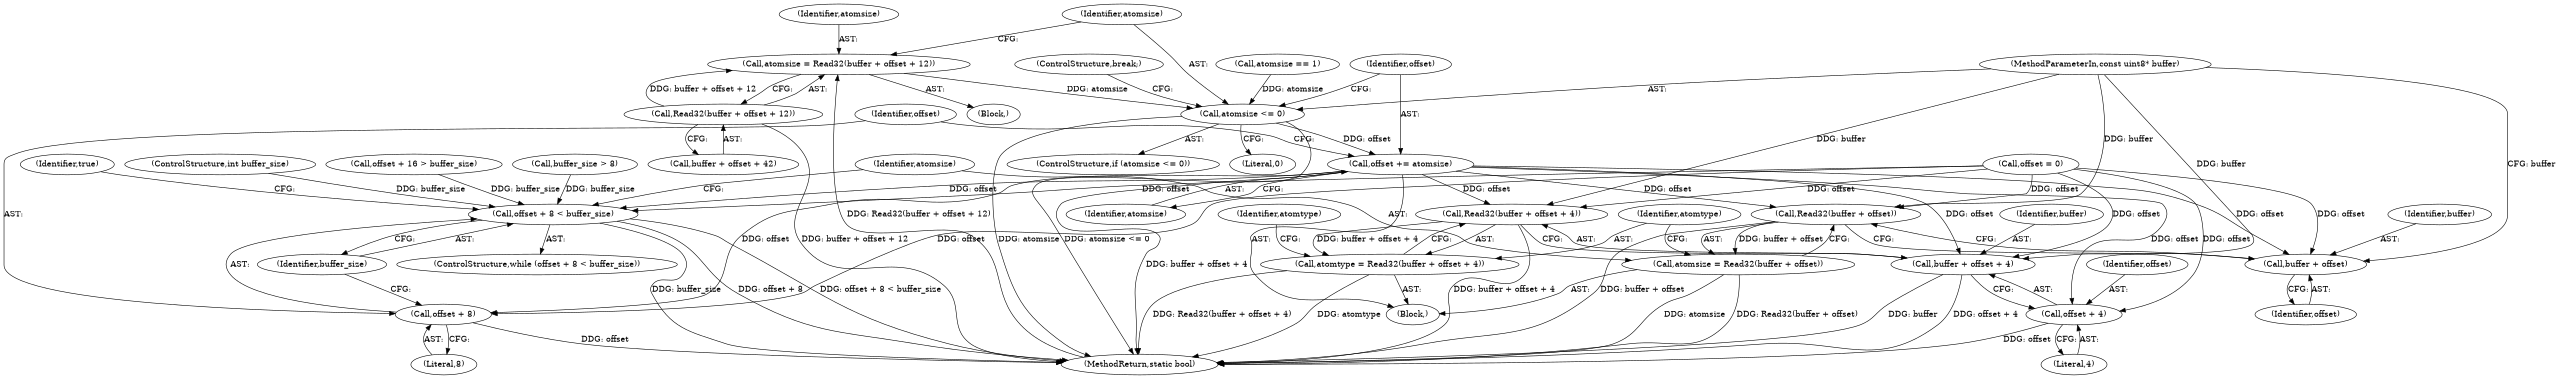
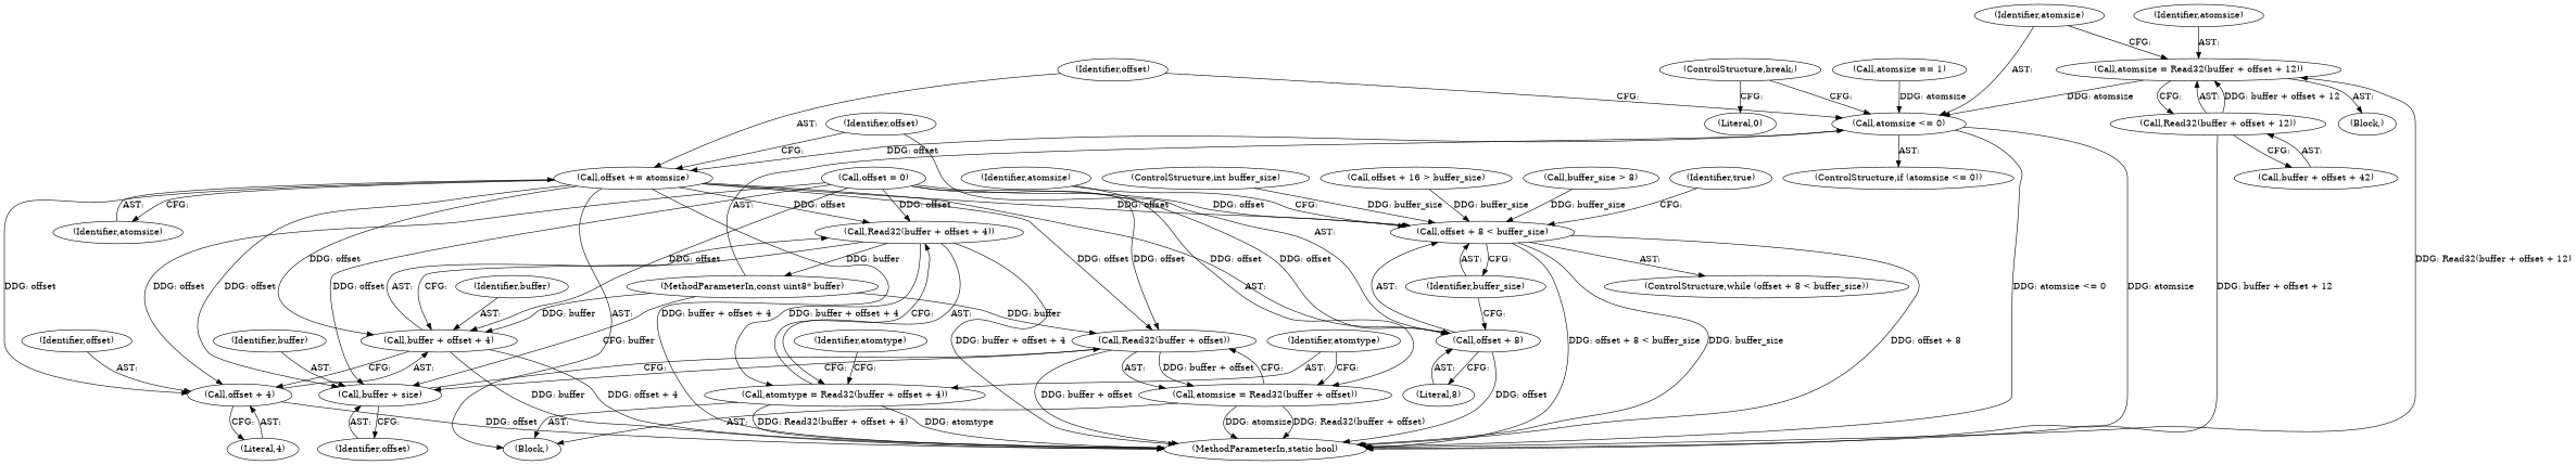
  digraph {
    n1 [label="(Call,atomsize = Read32(buffer + offset + 12))"]
    n2 [label="(Call,Read32(buffer + offset + 12))"]
    n3 [label="(Call,atomsize <= 0)"]
    n4 [label="(Block,)"]
-   n5 [label="(MethodReturn,static bool)"]
+   n5 [label="(MethodParameterIn,static bool)"]
    n6 [label="(Call,buffer + offset + 42)"]
    n7 [label="(Call,offset += atomsize)"]
    n8 [label="(ControlStructure,if (atomsize <= 0))"]
    n9 [label="(Literal,0)"]
    n10 [label="(Call,offset + 8 < buffer_size)"]
    n11 [label="(Call,offset + 8)"]
    n12 [label="(Call,Read32(buffer + offset))"]
-   n13 [label="(Call,buffer + offset)"]
+   n13 [label="(Call,buffer + size)"]
    n14 [label="(Call,Read32(buffer + offset + 4))"]
    n15 [label="(Call,buffer + offset + 4)"]
    n16 [label="(Call,offset + 4)"]
    n17 [label="(Identifier,atomsize)"]
    n18 [label="(Block,)"]
    n19 [label="(ControlStructure,while (offset + 8 < buffer_size))"]
    n20 [label="(Identifier,buffer_size)"]
    n21 [label="(Literal,8)"]
    n22 [label="(Call,atomsize = Read32(buffer + offset))"]
    n23 [label="(Identifier,offset)"]
    n24 [label="(Call,atomtype = Read32(buffer + offset + 4))"]
    n25 [label="(Literal,4)"]
    n26 [label="(Identifier,atomsize)"]
    n27 [label="(Identifier,offset)"]
    n28 [label="(Call,buffer_size > 8)"]
    n29 [label="(Identifier,true)"]
    n30 [label="(Identifier,buffer)"]
    n31 [label="(ControlStructure,break;)"]
    n32 [label="(Identifier,atomtype)"]
    n33 [label="(Identifier,offset)"]
    n34 [label="(Identifier,atomsize)"]
    n35 [label="(Identifier,buffer)"]
    n36 [label="(Call,offset = 0)"]
    n37 [label="(Identifier,offset)"]
    n38 [label="(ControlStructure,int buffer_size)"]
    n39 [label="(Call,offset + 16 > buffer_size)"]
    n40 [label="(Identifier,atomsize)"]
    n41 [label="(Call,atomsize == 1)"]
    n42 [label="(MethodParameterIn,const uint8* buffer)"]
    n43 [label="(Identifier,atomtype)"]
    n1 -> n2 [label="CFG: "]
    n1 -> n3 [label="DDG: atomsize"]
    n1 -> n4 [label="AST: "]
    n2 -> n1 [label="AST: "]
    n2 -> n1 [label="DDG: buffer + offset + 12"]
    n2 -> n5 [label="DDG: buffer + offset + 12"]
    n2 -> n6 [label="CFG: "]
    n3 -> n5 [label="DDG: atomsize"]
    n3 -> n5 [label="DDG: atomsize <= 0"]
    n3 -> n7 [label="DDG: offset"]
    n3 -> n8 [label="AST: "]
-   n3 -> n9 [label="CFG: "]
+   n31 -> n9 [label="CFG: "]
    n5 -> n1 [label="DDG: Read32(buffer + offset + 12)"]
    n6 -> n2 [label="AST: "]
    n7 -> n5 [label="DDG: buffer + offset + 4"]
    n7 -> n10 [label="DDG: offset"]
    n7 -> n11 [label="DDG: offset"]
    n7 -> n12 [label="DDG: offset"]
    n7 -> n13 [label="DDG: offset"]
    n7 -> n14 [label="DDG: offset"]
    n7 -> n15 [label="DDG: offset"]
    n7 -> n16 [label="DDG: offset"]
    n7 -> n17 [label="CFG: "]
    n7 -> n18 [label="AST: "]
    n10 -> n5 [label="DDG: offset + 8 < buffer_size"]
    n10 -> n5 [label="DDG: buffer_size"]
    n10 -> n5 [label="DDG: offset + 8"]
    n10 -> n19 [label="AST: "]
    n10 -> n20 [label="CFG: "]
    n11 -> n5 [label="DDG: offset"]
    n11 -> n10 [label="AST: "]
    n11 -> n21 [label="CFG: "]
    n12 -> n5 [label="DDG: buffer + offset"]
    n12 -> n13 [label="CFG: "]
    n12 -> n22 [label="AST: "]
    n12 -> n22 [label="DDG: buffer + offset"]
    n13 -> n12 [label="CFG: "]
    n13 -> n23 [label="CFG: "]
    n14 -> n5 [label="DDG: buffer + offset + 4"]
    n14 -> n15 [label="CFG: "]
    n14 -> n24 [label="AST: "]
    n14 -> n24 [label="DDG: buffer + offset + 4"]
    n15 -> n5 [label="DDG: buffer"]
    n15 -> n5 [label="DDG: offset + 4"]
    n15 -> n14 [label="AST: "]
    n15 -> n16 [label="CFG: "]
    n16 -> n5 [label="DDG: offset"]
    n16 -> n15 [label="AST: "]
    n16 -> n25 [label="CFG: "]
    n17 -> n7 [label="AST: "]
    n20 -> n10 [label="AST: "]
    n20 -> n11 [label="CFG: "]
    n21 -> n11 [label="AST: "]
    n22 -> n5 [label="DDG: atomsize"]
    n22 -> n5 [label="DDG: Read32(buffer + offset)"]
    n22 -> n12 [label="CFG: "]
    n22 -> n18 [label="AST: "]
    n23 -> n13 [label="AST: "]
    n24 -> n5 [label="DDG: atomtype"]
    n24 -> n5 [label="DDG: Read32(buffer + offset + 4)"]
    n24 -> n14 [label="CFG: "]
    n24 -> n18 [label="AST: "]
    n25 -> n16 [label="AST: "]
    n26 -> n10 [label="CFG: "]
    n26 -> n22 [label="AST: "]
    n27 -> n3 [label="CFG: "]
    n27 -> n7 [label="AST: "]
    n28 -> n10 [label="DDG: buffer_size"]
    n29 -> n10 [label="CFG: "]
    n30 -> n13 [label="AST: "]
    n31 -> n3 [label="CFG: "]
    n32 -> n24 [label="CFG: "]
    n33 -> n7 [label="CFG: "]
    n33 -> n11 [label="AST: "]
    n34 -> n1 [label="CFG: "]
    n34 -> n3 [label="AST: "]
    n35 -> n15 [label="AST: "]
    n36 -> n10 [label="DDG: offset"]
    n36 -> n11 [label="DDG: offset"]
    n36 -> n12 [label="DDG: offset"]
    n36 -> n13 [label="DDG: offset"]
    n36 -> n14 [label="DDG: offset"]
    n36 -> n15 [label="DDG: offset"]
    n36 -> n16 [label="DDG: offset"]
    n37 -> n16 [label="AST: "]
    n38 -> n10 [label="DDG: buffer_size"]
    n39 -> n10 [label="DDG: buffer_size"]
    n40 -> n1 [label="AST: "]
    n41 -> n3 [label="DDG: atomsize"]
    n42 -> n3 [label="AST: "]
    n42 -> n12 [label="DDG: buffer"]
    n42 -> n13 [label="CFG: buffer"]
-   n42 -> n14 [label="DDG: buffer"]
+   n14 -> n42 [label="DDG: buffer"]
    n42 -> n15 [label="DDG: buffer"]
    n43 -> n22 [label="CFG: "]
    n43 -> n24 [label="AST: "]
  }
